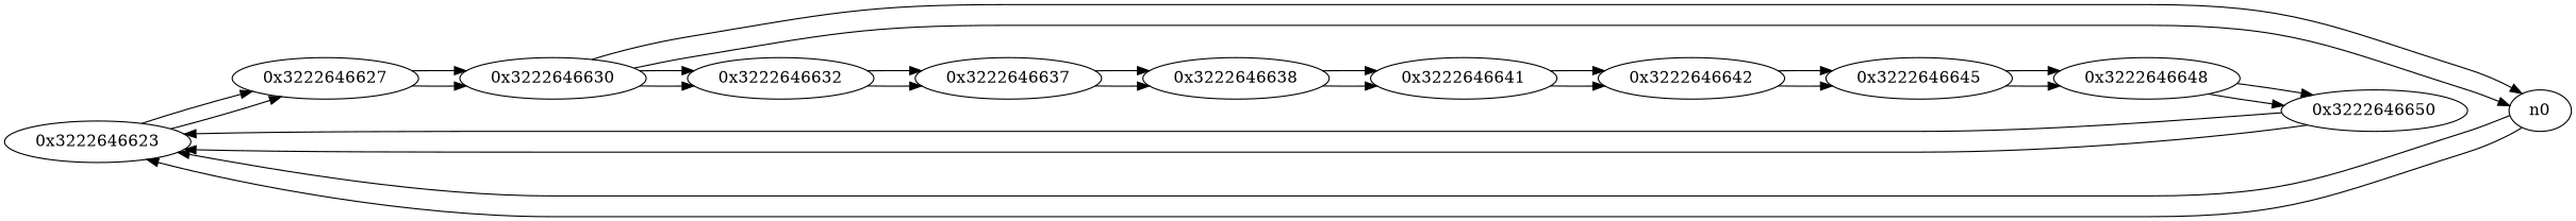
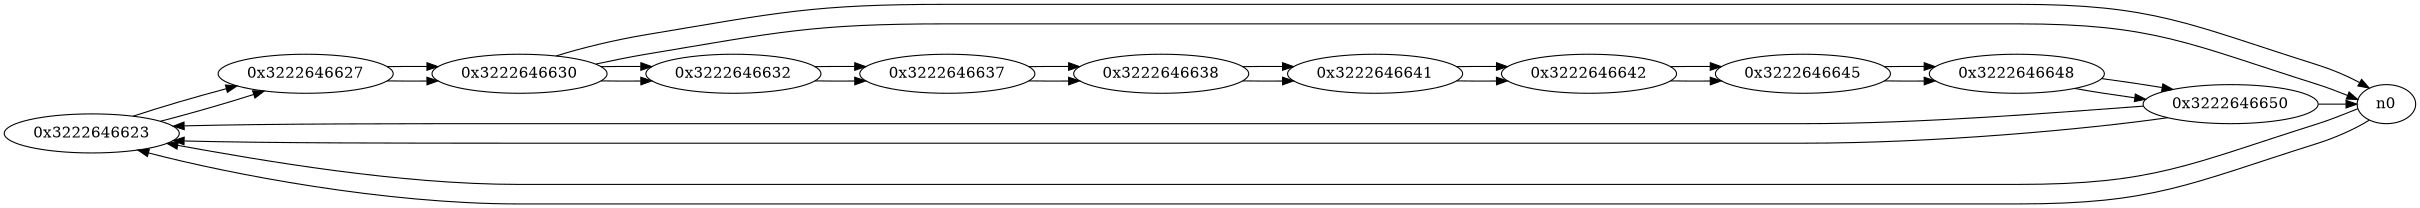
  digraph {
    rankdir=LR
    n1 [label="0x3222646623"]
    n2 [label="0x3222646627"]
    n3 [label="0x3222646630"]
    n4 [label="0x3222646632"]
    n0
    n5 [label="0x3222646637"]
    n6 [label="0x3222646638"]
    n7 [label="0x3222646641"]
    n8 [label="0x3222646642"]
    n9 [label="0x3222646645"]
    n10 [label="0x3222646648"]
    n11 [label="0x3222646650"]
    n1 -> n2
    n1 -> n2
    n2 -> n3
    n2 -> n3
    n3 -> n4
    n3 -> n4
    n3 -> n0
    n3 -> n0
    n4 -> n5
    n4 -> n5
    n0 -> n1
    n0 -> n1
    n5 -> n6
    n5 -> n6
    n6 -> n7
    n6 -> n7
    n7 -> n8
    n7 -> n8
    n8 -> n9
    n8 -> n9
    n9 -> n10
    n9 -> n10
    n10 -> n11
    n10 -> n11
    n11 -> n1
    n11 -> n1
+   n11 -> n0
  }
